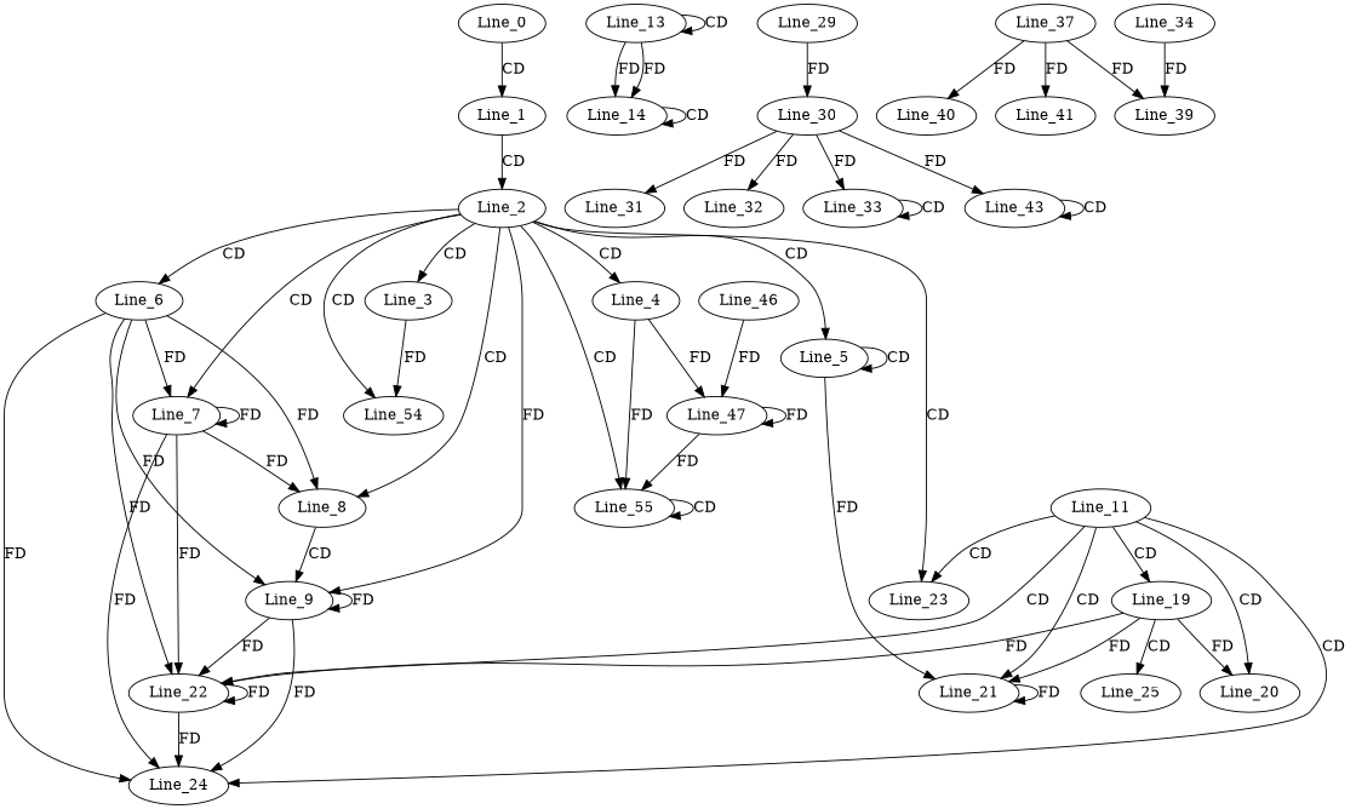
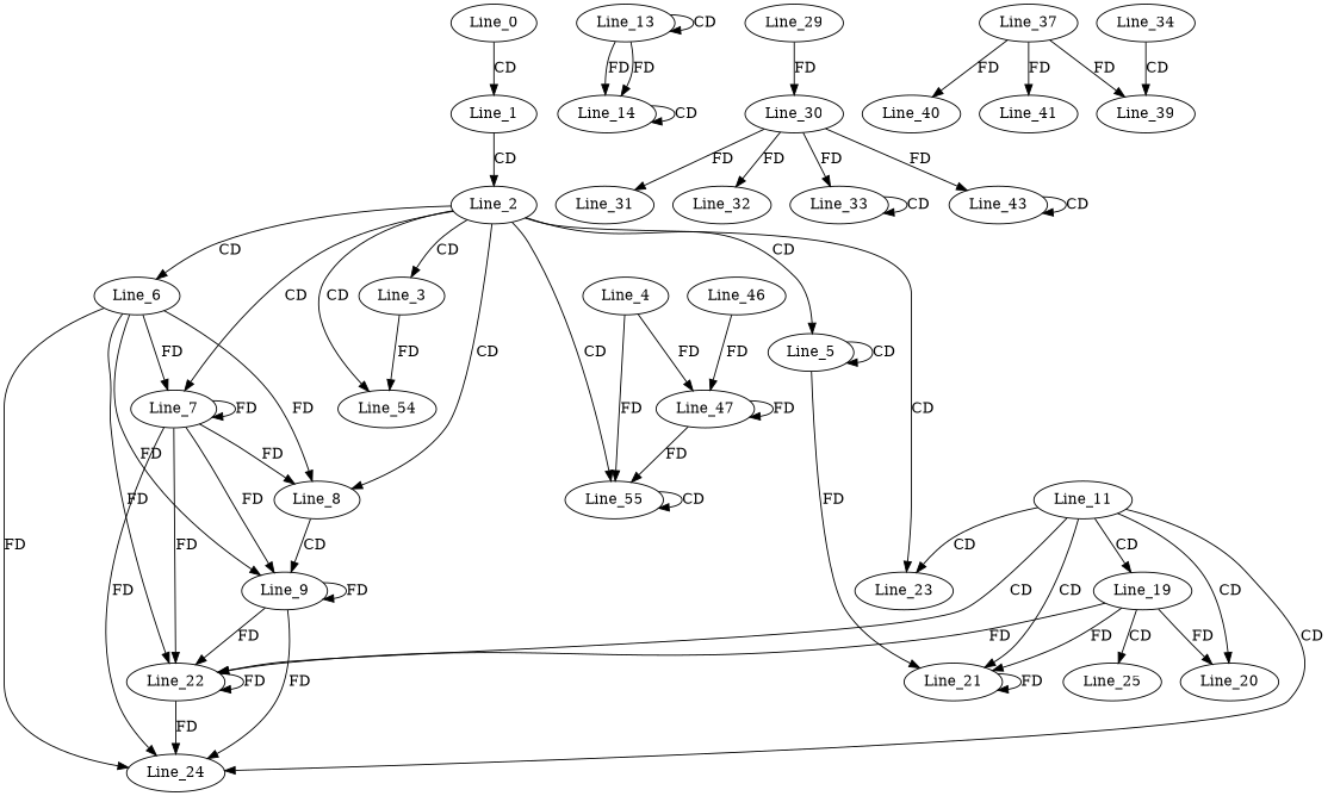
  digraph {
    Line_0
    Line_1
    Line_2
    Line_3
    Line_4
    Line_5
    Line_6
    Line_7
    Line_8
    Line_54
    Line_55
    Line_23
    Line_47
    Line_21
    Line_9
    Line_22
    Line_24
    Line_11
    Line_19
    Line_20
    Line_25
    Line_13
    Line_14
    Line_29
    Line_30
    Line_31
    Line_32
    Line_33
    Line_43
    Line_37
    Line_39
    Line_40
    Line_41
    Line_34
    Line_46
    Line_0 -> Line_1 [label=CD]
    Line_1 -> Line_2 [label=CD]
    Line_2 -> Line_3 [label=CD]
-   Line_2 -> Line_4 [label=CD]
    Line_2 -> Line_5 [label=CD]
    Line_2 -> Line_6 [label=CD]
    Line_2 -> Line_7 [label=CD]
    Line_2 -> Line_8 [label=CD]
    Line_2 -> Line_54 [label=CD]
    Line_2 -> Line_55 [label=CD]
    Line_2 -> Line_23 [label=CD]
    Line_3 -> Line_54 [label=FD]
    Line_4 -> Line_55 [label=FD]
    Line_4 -> Line_47 [label=FD]
    Line_5 -> Line_5 [label=CD]
    Line_5 -> Line_21 [label=FD]
    Line_6 -> Line_7 [label=FD]
    Line_6 -> Line_8 [label=FD]
    Line_6 -> Line_9 [label=FD]
    Line_6 -> Line_22 [label=FD]
    Line_6 -> Line_24 [label=FD]
    Line_7 -> Line_7 [label=FD]
    Line_7 -> Line_8 [label=FD]
-   Line_2 -> Line_9 [label=FD]
+   Line_7 -> Line_9 [label=FD]
    Line_7 -> Line_22 [label=FD]
    Line_7 -> Line_24 [label=FD]
    Line_8 -> Line_9 [label=CD]
    Line_55 -> Line_55 [label=CD]
    Line_47 -> Line_55 [label=FD]
    Line_47 -> Line_47 [label=FD]
    Line_21 -> Line_21 [label=FD]
    Line_9 -> Line_9 [label=FD]
    Line_9 -> Line_22 [label=FD]
    Line_9 -> Line_24 [label=FD]
    Line_22 -> Line_22 [label=FD]
    Line_22 -> Line_24 [label=FD]
    Line_11 -> Line_23 [label=CD]
    Line_11 -> Line_21 [label=CD]
    Line_11 -> Line_22 [label=CD]
    Line_11 -> Line_24 [label=CD]
    Line_11 -> Line_19 [label=CD]
    Line_11 -> Line_20 [label=CD]
    Line_19 -> Line_21 [label=FD]
    Line_19 -> Line_22 [label=FD]
    Line_19 -> Line_20 [label=FD]
    Line_19 -> Line_25 [label=CD]
    Line_13 -> Line_13 [label=CD]
    Line_13 -> Line_14 [label=FD]
    Line_13 -> Line_14 [label=FD]
    Line_14 -> Line_14 [label=CD]
    Line_29 -> Line_30 [label=FD]
    Line_30 -> Line_31 [label=FD]
    Line_30 -> Line_32 [label=FD]
    Line_30 -> Line_33 [label=FD]
    Line_30 -> Line_43 [label=FD]
    Line_33 -> Line_33 [label=CD]
    Line_43 -> Line_43 [label=CD]
    Line_37 -> Line_39 [label=FD]
    Line_37 -> Line_40 [label=FD]
    Line_37 -> Line_41 [label=FD]
-   Line_34 -> Line_39 [label=FD]
+   Line_34 -> Line_39 [label=CD]
    Line_46 -> Line_47 [label=FD]
  }
